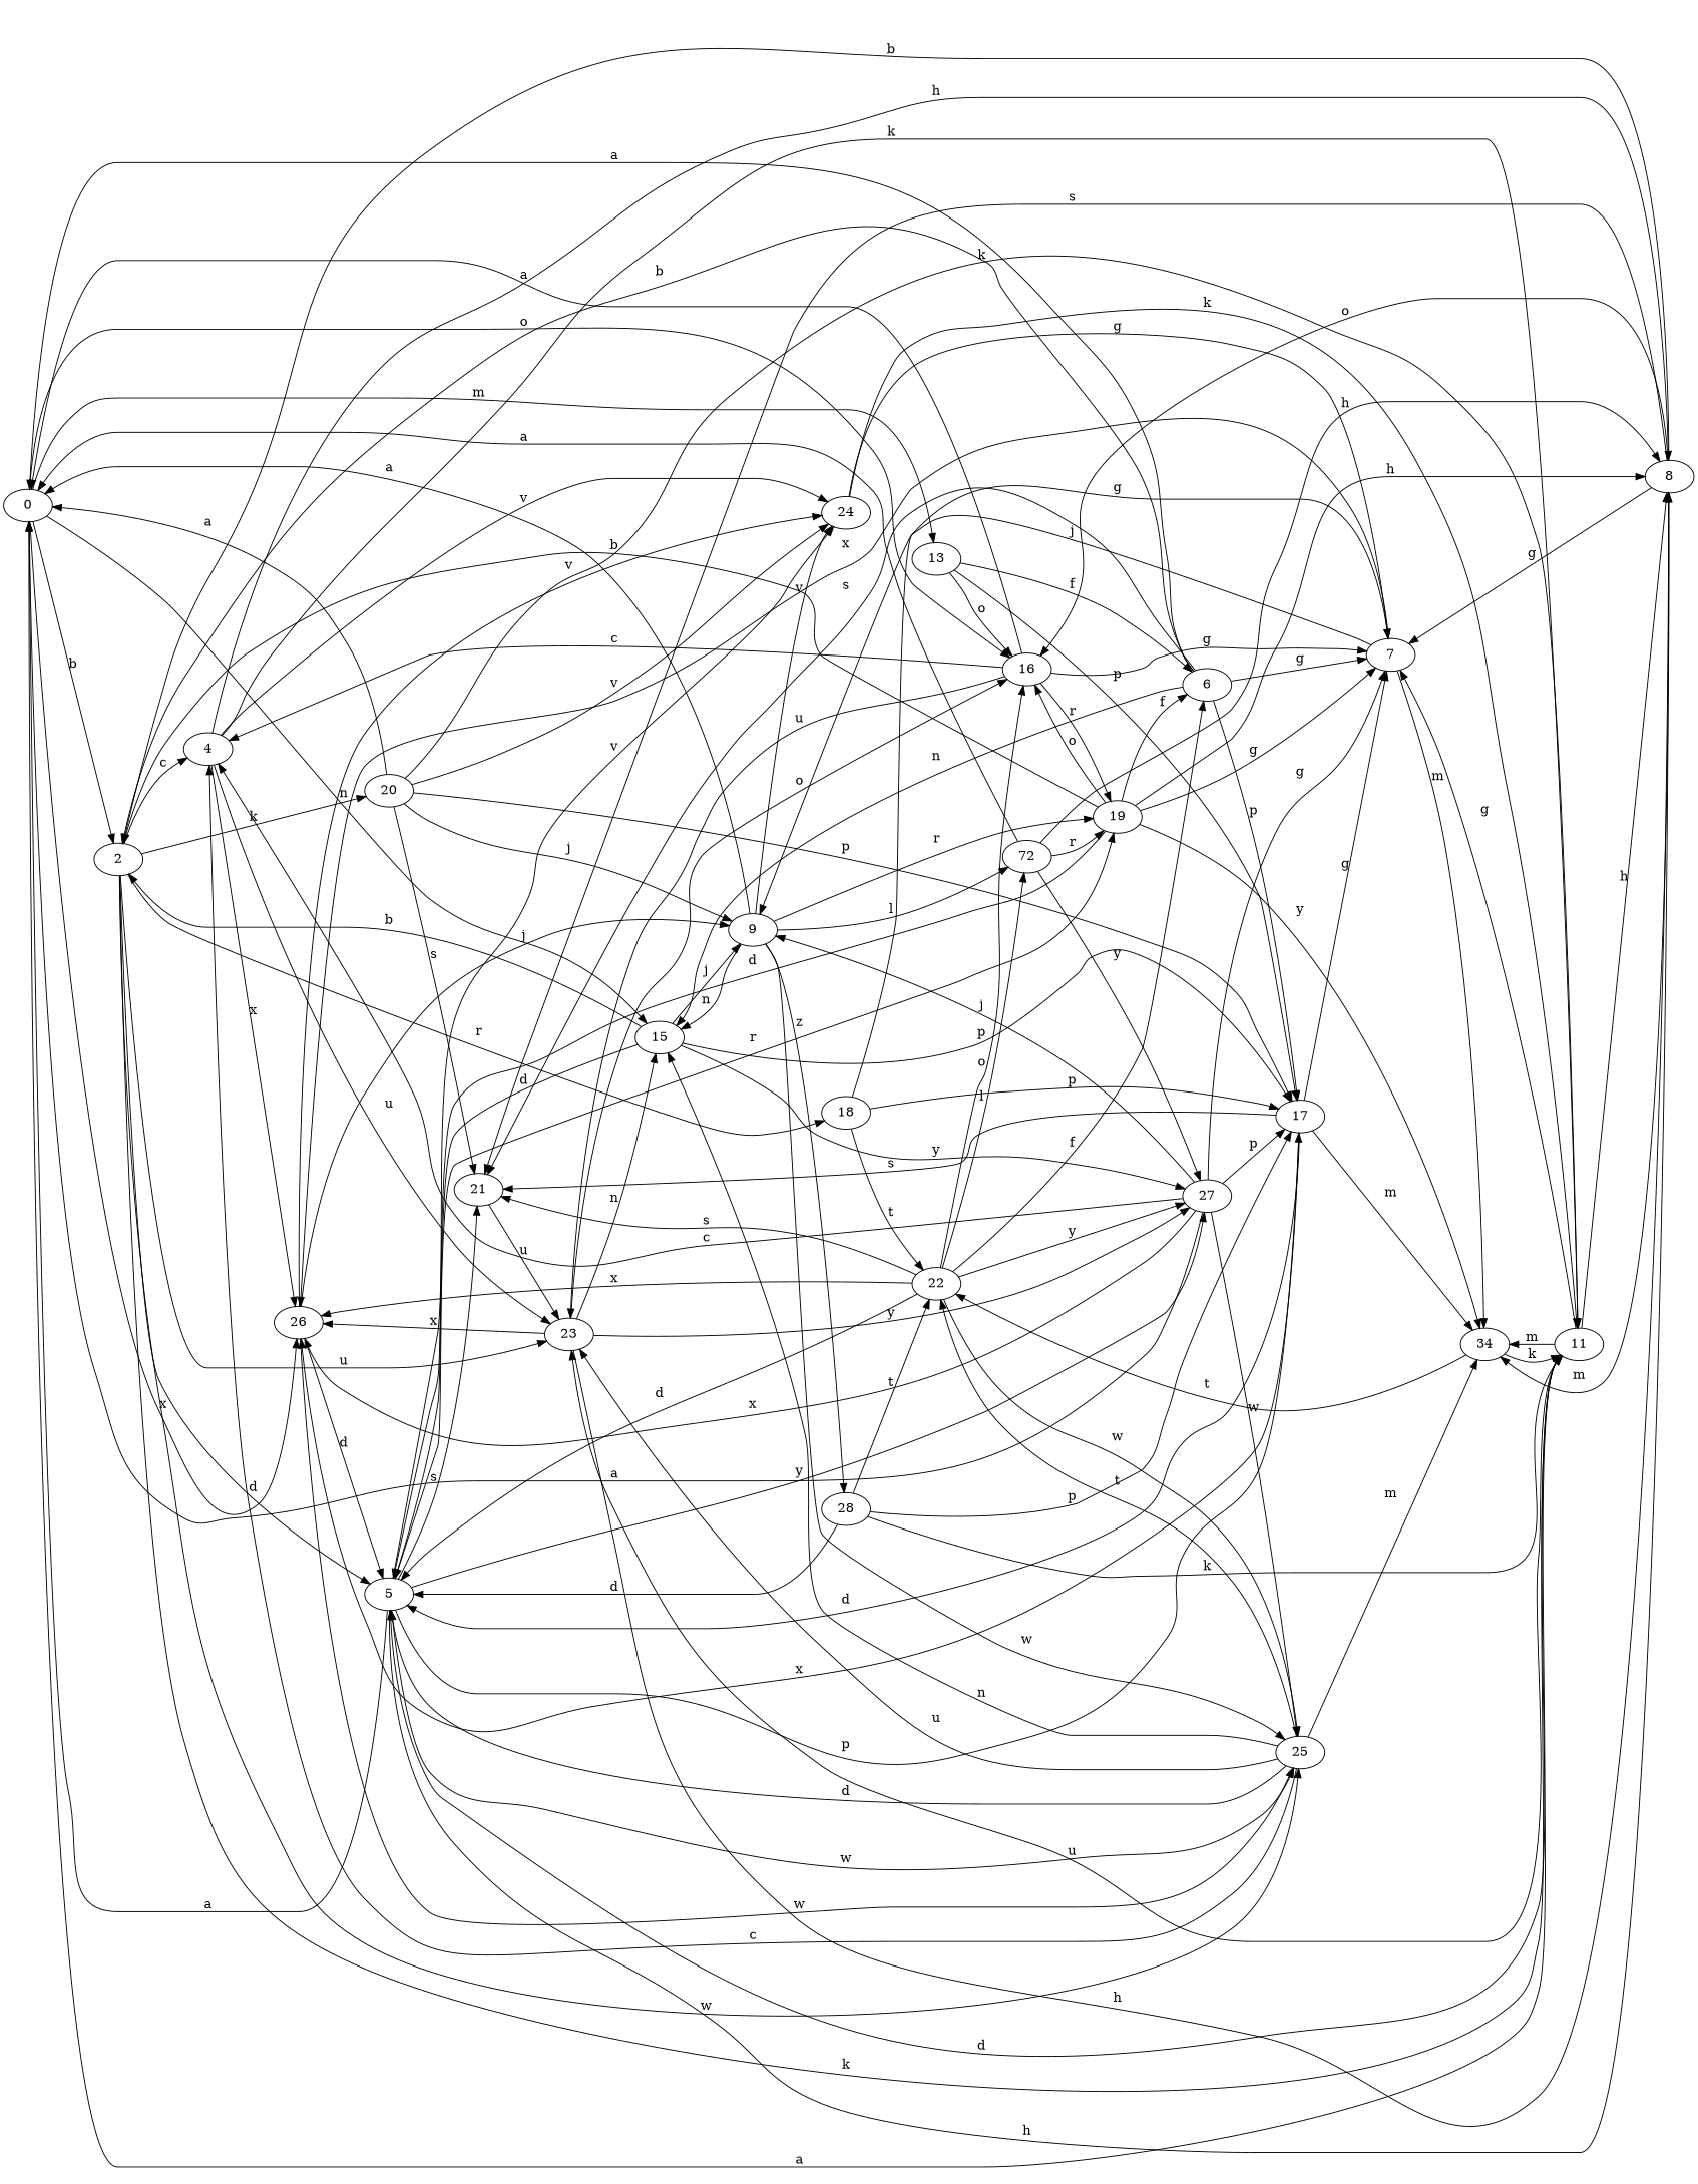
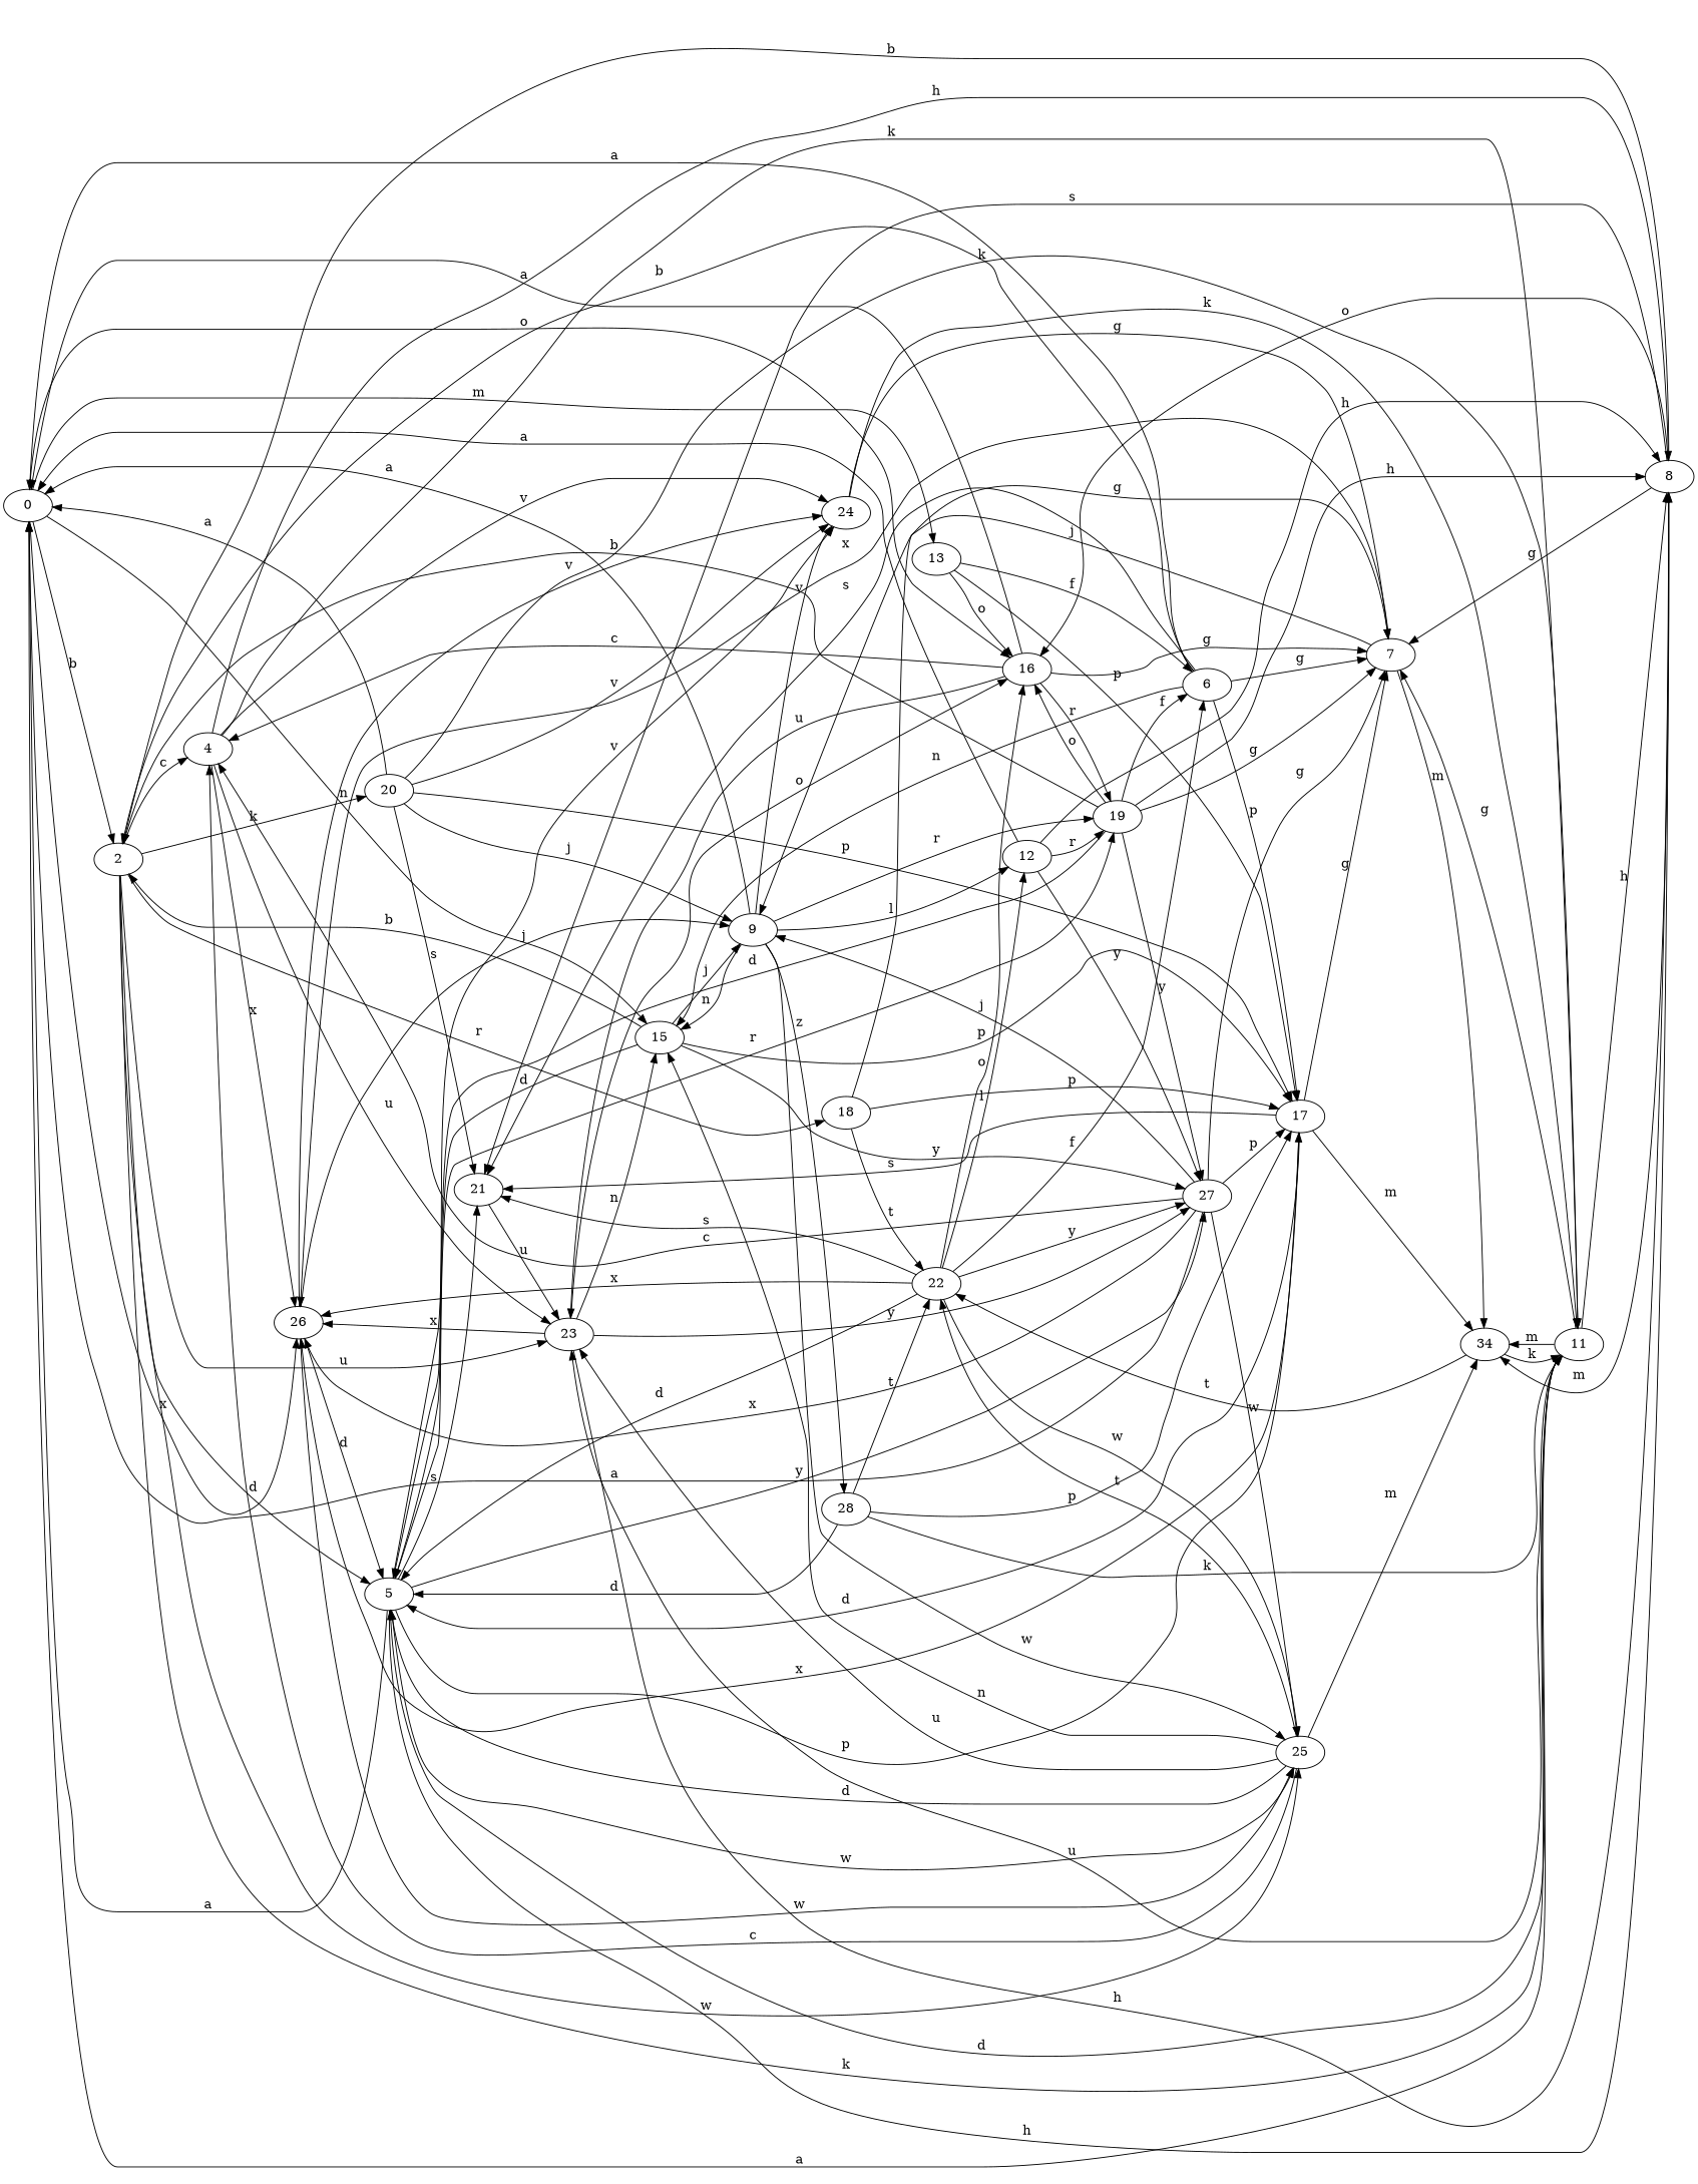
  strict digraph {
    rankdir=LR
    0
    2
    13
    15
    16
    26
    4
    5
    n9 [label=20]
    11
    18
    23
    25
    17
    6
    27
    9
    19
    7
    24
    8
    21
    n23 [label=34]
    22
-   12 [label=72]
+   12
    28
    0 -> 2 [label=b]
    0 -> 13 [label=m]
    0 -> 15 [label=n]
    0 -> 16 [label=o]
    0 -> 26 [label=x]
    2 -> 4 [label=c]
    2 -> 5 [label=d]
    2 -> n9 [label=k]
    2 -> 11 [label=k]
    2 -> 18 [label=r]
    2 -> 23 [label=u]
    2 -> 25 [label=w]
    13 -> 16 [label=o]
    13 -> 17 [label=p]
    13 -> 6 [label=f]
    15 -> 2 [label=b]
    15 -> 5 [label=d]
    15 -> 17 [label=p]
    15 -> 27 [label=y]
    15 -> 9 [label=j]
    16 -> 0 [label=a]
    16 -> 4 [label=c]
    16 -> 23 [label=u]
    16 -> 19 [label=r]
    16 -> 7 [label=g]
    26 -> 5 [label=d]
    26 -> 25 [label=w]
    26 -> 9 [label=j]
    26 -> 24 [label=v]
    4 -> 26 [label=x]
    4 -> 11 [label=k]
    4 -> 23 [label=u]
    4 -> 24 [label=v]
    4 -> 8 [label=h]
    5 -> 0 [label=a]
    5 -> 25 [label=w]
    5 -> 17 [label=p]
    5 -> 27 [label=y]
    5 -> 19 [label=r]
    5 -> 24 [label=v]
    5 -> 8 [label=h]
    5 -> 21 [label=s]
    n9 -> 0 [label=a]
    n9 -> 11 [label=k]
    n9 -> 17 [label=p]
    n9 -> 9 [label=j]
    n9 -> 24 [label=v]
    n9 -> 21 [label=s]
    11 -> 0 [label=a]
    11 -> 5 [label=d]
    11 -> 23 [label=u]
    11 -> 7 [label=g]
    11 -> 8 [label=h]
    11 -> n23 [label=m]
    18 -> 17 [label=p]
    18 -> 7 [label=g]
    18 -> 22 [label=t]
    23 -> 15 [label=n]
    23 -> 16 [label=o]
    23 -> 26 [label=x]
    23 -> 27 [label=y]
    23 -> 8 [label=h]
    25 -> 15 [label=n]
    25 -> 4 [label=c]
    25 -> 5 [label=d]
    25 -> 23 [label=u]
    25 -> n23 [label=m]
    25 -> 22 [label=t]
    17 -> 26 [label=x]
    17 -> 5 [label=d]
    17 -> 7 [label=g]
    17 -> 21 [label=s]
    17 -> n23 [label=m]
    6 -> 0 [label=a]
    6 -> 2 [label=b]
    6 -> 15 [label=n]
    6 -> 17 [label=p]
    6 -> 7 [label=g]
    6 -> 21 [label=s]
    27 -> 0 [label=a]
    27 -> 26 [label=x]
    27 -> 4 [label=c]
    27 -> 25 [label=w]
    27 -> 17 [label=p]
    27 -> 9 [label=j]
    27 -> 7 [label=g]
    9 -> 0 [label=a]
    9 -> 15 [label=n]
    9 -> 25 [label=w]
    9 -> 19 [label=r]
    9 -> 24 [label=v]
    9 -> 12 [label=l]
    9 -> 28 [label=z]
    19 -> 2 [label=b]
    19 -> 16 [label=o]
    19 -> 5 [label=d]
    19 -> 6 [label=f]
-   19 -> n23 [label=y]
+   19 -> 27 [label=y]
    19 -> 7 [label=g]
    19 -> 8 [label=h]
    7 -> 26 [label=x]
    7 -> 9 [label=j]
    7 -> n23 [label=m]
    24 -> 11 [label=k]
    24 -> 7 [label=g]
    8 -> 2 [label=b]
    8 -> 16 [label=o]
    8 -> 7 [label=g]
    8 -> 21 [label=s]
    8 -> n23 [label=m]
    21 -> 23 [label=u]
    n23 -> 11 [label=k]
    n23 -> 22 [label=t]
    22 -> 16 [label=o]
    22 -> 26 [label=x]
    22 -> 5 [label=d]
    22 -> 25 [label=w]
    22 -> 6 [label=f]
    22 -> 27 [label=y]
    22 -> 21 [label=s]
    22 -> 12 [label=l]
    12 -> 0 [label=a]
    12 -> 27 [label=y]
    12 -> 19 [label=r]
    12 -> 8 [label=h]
    28 -> 5 [label=d]
    28 -> 11 [label=k]
    28 -> 17 [label=p]
    28 -> 22 [label=t]
  }
